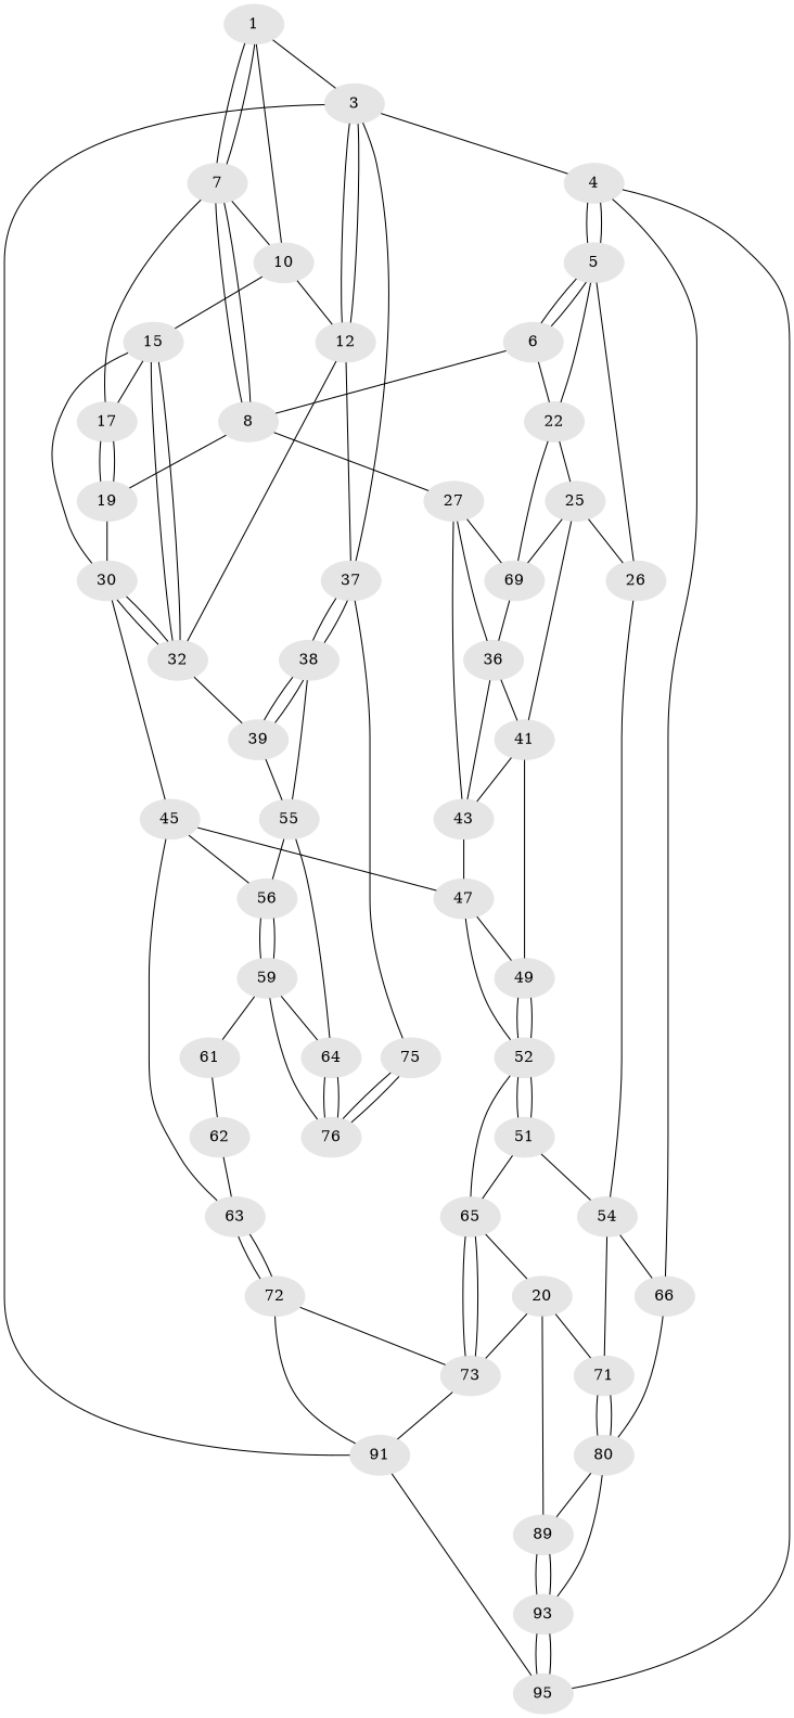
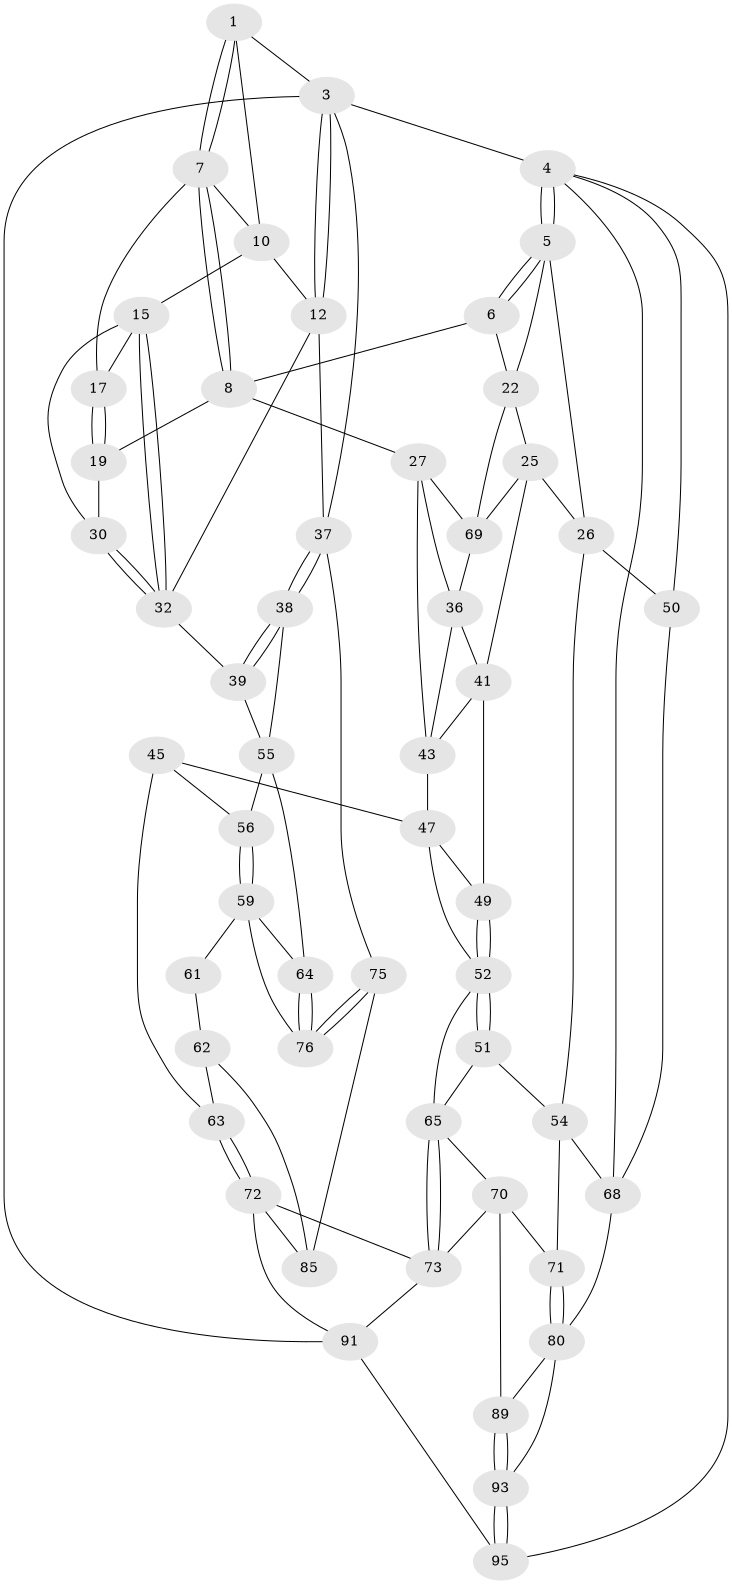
  graph {
    node [color=gray90 style=filled]
    1 [super="+2"]
    3 [super="+79"]
    7 [super="+11"]
    10 [super="+14"]
    4 [super="+77"]
    12 [super="+13"]
    37 [super="+74"]
    91 [super="+92"]
    8 [super="+21"]
    17 [super="+18"]
    15 [super="+16"]
    5 [super="+23"]
-   68 [super="+69" label=66]
+   50
+   68 [super="+69"]
    95 [super="+96"]
    32 [super="+33"]
    38
    75
    6 [super="+9"]
    22 [super="+24"]
    26 [super="+51"]
    80 [super="+81"]
    25 [super="+35"]
    n24 [label=69 super="+34"]
    54 [super="+67"]
    19 [super="+20"]
    27 [super="+28"]
    30 [super="+31"]
    36 [super="+40"]
    43 [super="+44"]
    39
    45 [super="+46"]
    41 [super="+42"]
    49
    71
    47 [super="+48"]
    56
    63
    55 [super="+58"]
    76 [super="+78"]
+   85 [super="+87"]
    64
    52 [super="+57"]
    59 [super="+60"]
    72 [super="+86"]
    n46 [label=51]
    65 [super="+66"]
-   70 [super="+88" label=20]
+   70 [super="+88"]
    73 [super="+90"]
    61 [super="+83"]
    62 [super="+84"]
    89
    93 [super="+94"]
    1 -- 3
    1 -- 7
    1 -- 7
    1 -- 10
    3 -- 4 [weight=2]
    3 -- 12
    3 -- 12
    3 -- 37
    3 -- 91
    7 -- 10
    7 -- 8
    7 -- 8
    7 -- 17
    10 -- 12
    10 -- 15
    4 -- 5
    4 -- 5
+   4 -- 50
    4 -- 68
    4 -- 95
    12 -- 37
    12 -- 32
    37 -- 38
    37 -- 38
    37 -- 75
    91 -- 95
    8 -- 19
    8 -- 27
    17 -- 19 [weight=2]
    17 -- 19
    15 -- 17
    15 -- 32
    15 -- 32
    15 -- 30
    5 -- 6
    5 -- 6
    5 -- 22
    5 -- 26
+   50 -- 68
    68 -- 80
    32 -- 39
    38 -- 39
    38 -- 39
    38 -- 55
    75 -- 76
    75 -- 76
+   75 -- 85
    6 -- 8
    6 -- 22
    22 -- 25
    22 -- n24
+   26 -- 50
    26 -- 54
    80 -- 89
    80 -- 93
    25 -- 26
    25 -- n24
    25 -- 41
    n24 -- 36
    54 -- 68
    54 -- 71
    19 -- 30
    27 -- n24
    27 -- 36
    27 -- 43
    30 -- 32
    30 -- 32
-   30 -- 45
    36 -- 43
    36 -- 41
    43 -- 47
    39 -- 55
    45 -- 47
    45 -- 56
    45 -- 63
    41 -- 43
    41 -- 49
    49 -- 52
    49 -- 52
    71 -- 80
    71 -- 80
    47 -- 49
    47 -- 52
    56 -- 59
    56 -- 59
    63 -- 72
    63 -- 72
    55 -- 56
    55 -- 64
    64 -- 76
    64 -- 76
    52 -- n46
    52 -- n46
    52 -- 65
    59 -- 76
    59 -- 64
    59 -- 61
    72 -- 91
+   72 -- 85
    72 -- 73
    n46 -- 54
    n46 -- 65
    65 -- 70
    65 -- 73
    65 -- 73
    70 -- 71
    70 -- 73
    70 -- 89
    73 -- 91
    61 -- 62 [weight=2]
    62 -- 63
+   62 -- 85
    89 -- 93
    89 -- 93
    93 -- 95 [weight=2]
    93 -- 95
  }
